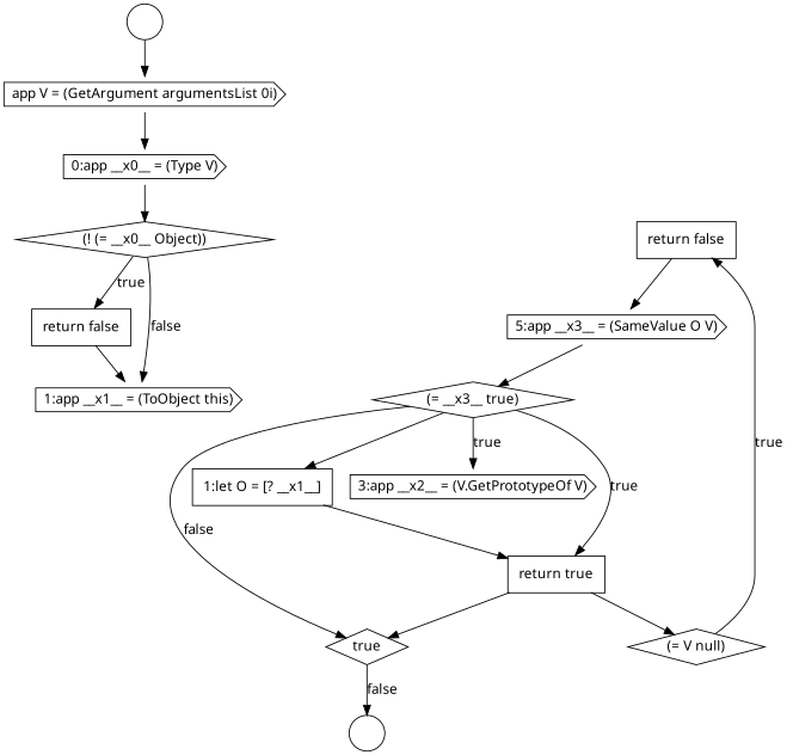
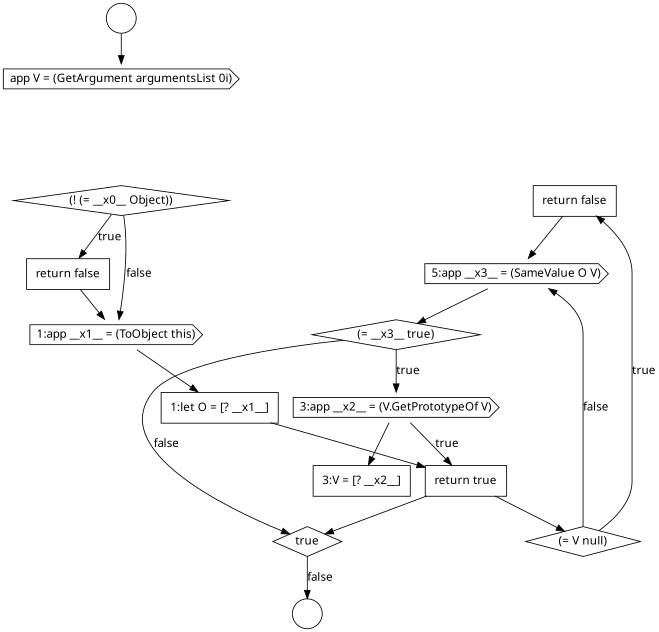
  digraph {
    fontname="Noto Sans"
    node [color=black fillcolor=white fontname="Noto Sans" shape=none style=filled]
    edge [color=black fontname="Noto Sans"]
    n1 [label=<<font color="black">     <table border="0" cellborder="1" cellspacing="0" cellpadding="10">       <tr><td align="left">return false</td></tr>     </table>   </font>> margin=0]
    n2 [label=<<font color="black">5:app __x3__ = (SameValue O V)</font>> shape=cds]
    n3 [label=<<font color="black">(= __x3__ true)</font>> shape=diamond]
    n4 [label=<<font color="black">(! (= __x0__ Object))</font>> shape=diamond]
    n5 [label=<<font color="black">     <table border="0" cellborder="1" cellspacing="0" cellpadding="10">       <tr><td align="left">return false</td></tr>     </table>   </font>> margin=0]
    n6 [label=<<font color="black">1:app __x1__ = (ToObject this)</font>> shape=cds]
    n7 [label=<<font color="black">     <table border="0" cellborder="1" cellspacing="0" cellpadding="10">       <tr><td align="left">1:let O = [? __x1__]</td></tr>     </table>   </font>> margin=0]
    n8 [label=<<font color="black">     <table border="0" cellborder="1" cellspacing="0" cellpadding="10">       <tr><td align="left">return true</td></tr>     </table>   </font>> margin=0]
    n9 [label=<<font color="black">true</font>> shape=diamond]
    n10 [label=<<font color="black">(= V null)</font>> shape=diamond]
    n11 [label=" " shape=circle]
+   n12 [label=<<font color="black">     <table border="0" cellborder="1" cellspacing="0" cellpadding="10">       <tr><td align="left">3:V = [? __x2__]</td></tr>     </table>   </font>> margin=0]
    n13 [label=<<font color="black">3:app __x2__ = (V.GetPrototypeOf V)</font>> shape=cds]
    n14 [label=<<font color="black">app V = (GetArgument argumentsList 0i)</font>> shape=cds]
-   n15 [label=<<font color="black">0:app __x0__ = (Type V)</font>> shape=cds]
    n16 [label=" " shape=circle]
    n1 -> n2
    n2 -> n3
-   n3 -> n8 [label=<<font color="black">true</font>>]
+   n13 -> n8 [label=<<font color="black">true</font>>]
    n3 -> n9 [label=<<font color="black">false</font>>]
    n3 -> n13 [label=<<font color="black">true</font>>]
    n4 -> n5 [label=<<font color="black">true</font>>]
    n4 -> n6 [label=<<font color="black">false</font>>]
    n5 -> n6
-   n3 -> n7
+   n6 -> n7
    n7 -> n8
    n8 -> n9
    n8 -> n10
    n9 -> n11 [label=<<font color="black">false</font>>]
    n10 -> n1 [label=<<font color="black">true</font>>]
-   n14 -> n15
-   n15 -> n4
+   n10 -> n2 [label=<<font color="black">false</font>>]
+   n13 -> n12
    n16 -> n14
  }
